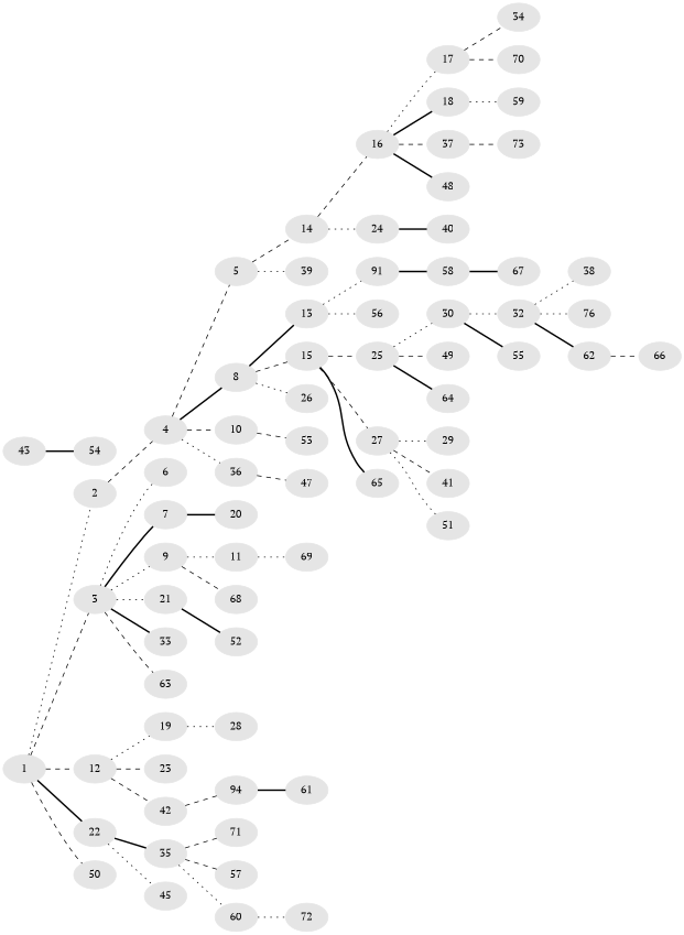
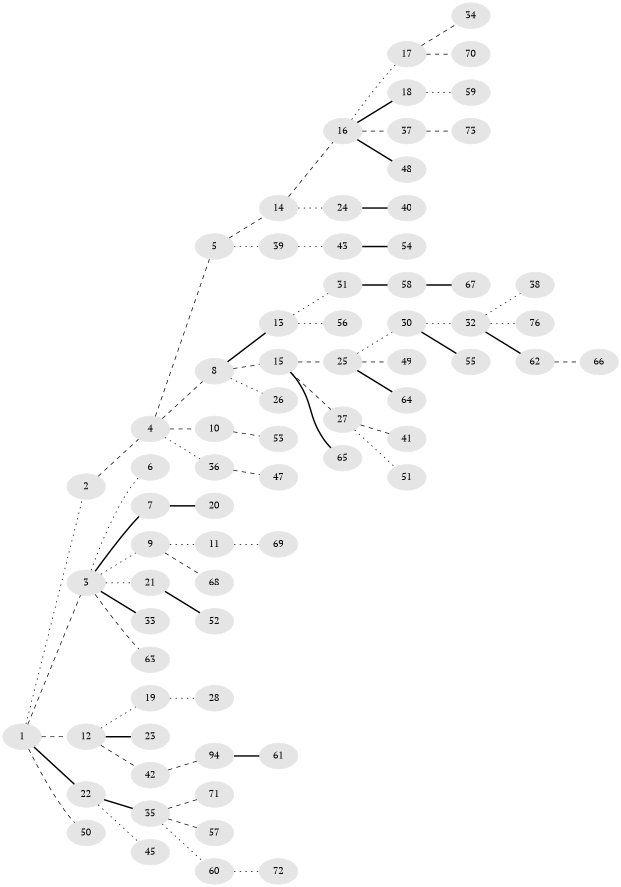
  graph {
    fontname="PT Serif"
    rankdir=LR
    node [color=gray90 fontname="PT Serif" style=filled]
    edge [fontname="PT Serif" style=dashed]
    1
    2
    3
    12
    22
    50
    4
    6
    7
    9
    21
    33
    63
    19
    23
    42
    35
    45
    5
    8
    10
    36
    20
    11
    68
    52
    14
    39
    13
    15
    26
    53
    47
    16
    24
    43
-   31 [label=91]
+   31
    56
    25
    27
    65
    69
    28
    n44 [label=94]
    58
    17
    18
    37
    48
    40
    30
    49
    64
-   29
    41
    51
    34
    70
    59
    73
    71
    57
    60
    32
    55
    38
    n67 [label=76]
    62
    67
    66
    72
    54
    61
    1 -- 2 [style=dotted]
    1 -- 3
    1 -- 12
    1 -- 22 [style=bold]
    1 -- 50
    2 -- 4
    3 -- 6 [style=dotted]
    3 -- 7 [style=bold]
    3 -- 9 [style=dotted]
    3 -- 21 [style=dotted]
    3 -- 33 [style=bold]
    3 -- 63
    12 -- 19 [style=dotted]
-   12 -- 23
+   12 -- 23 [style=bold]
    12 -- 42
    22 -- 35 [style=bold]
    22 -- 45 [style=dotted]
    4 -- 5
-   4 -- 8 [style=bold]
+   4 -- 8
    4 -- 10
    4 -- 36 [style=dotted]
    7 -- 20 [style=bold]
    9 -- 11 [style=dotted]
    9 -- 68
    21 -- 52 [style=bold]
    19 -- 28 [style=dotted]
    42 -- n44
    35 -- 71
    35 -- 57
    35 -- 60 [style=dotted]
    5 -- 14
    5 -- 39 [style=dotted]
    8 -- 13 [style=bold]
    8 -- 15
    8 -- 26 [style=dotted]
    10 -- 53
    36 -- 47
    11 -- 69 [style=dotted]
    14 -- 16
    14 -- 24 [style=dotted]
+   39 -- 43 [style=dotted]
    13 -- 31 [style=dotted]
    13 -- 56 [style=dotted]
    15 -- 25
    15 -- 27
    15 -- 65 [style=bold]
    16 -- 17 [style=dotted]
    16 -- 18 [style=bold]
    16 -- 37
    16 -- 48 [style=bold]
    24 -- 40 [style=bold]
    43 -- 54 [style=bold]
    31 -- 58 [style=bold]
    25 -- 30 [style=dotted]
    25 -- 49
    25 -- 64 [style=bold]
-   27 -- 29 [style=dotted]
    27 -- 41
    27 -- 51 [style=dotted]
    n44 -- 61 [style=bold]
    58 -- 67 [style=bold]
    17 -- 34
    17 -- 70
    18 -- 59 [style=dotted]
    37 -- 73
    30 -- 32 [style=dotted]
    30 -- 55 [style=bold]
    60 -- 72 [style=dotted]
    32 -- 38 [style=dotted]
    32 -- n67 [style=dotted]
    32 -- 62 [style=bold]
    62 -- 66
  }
